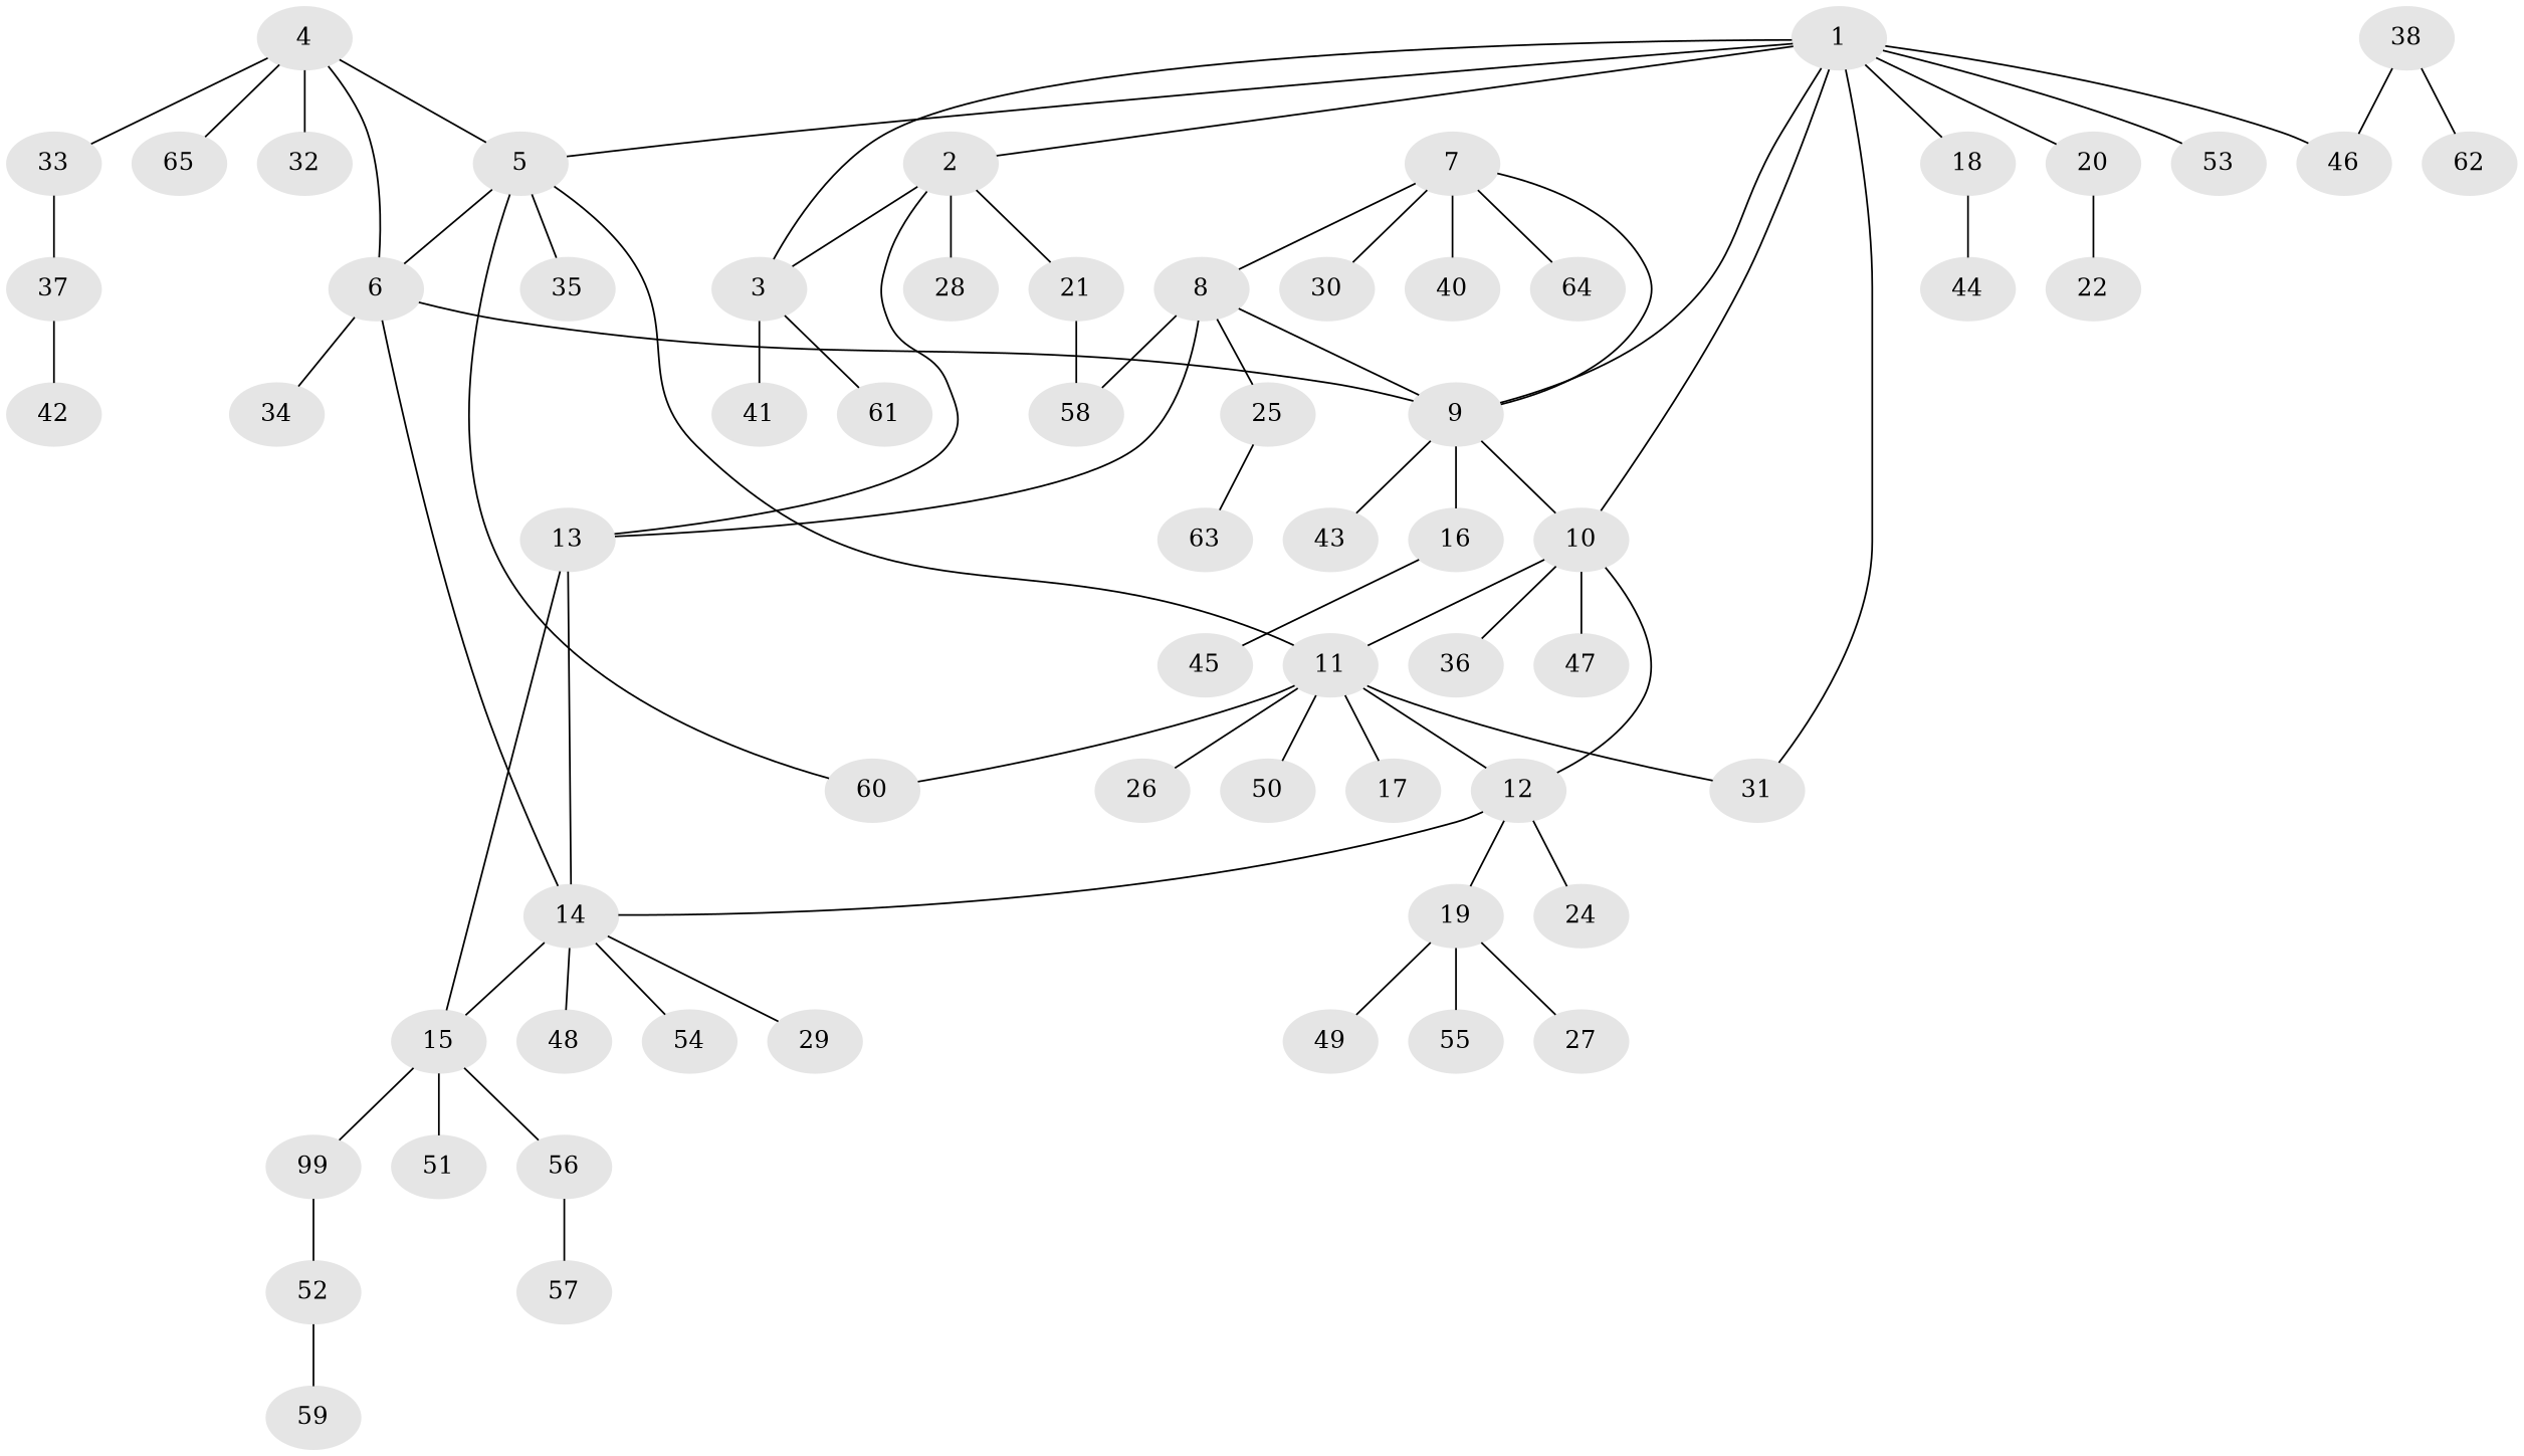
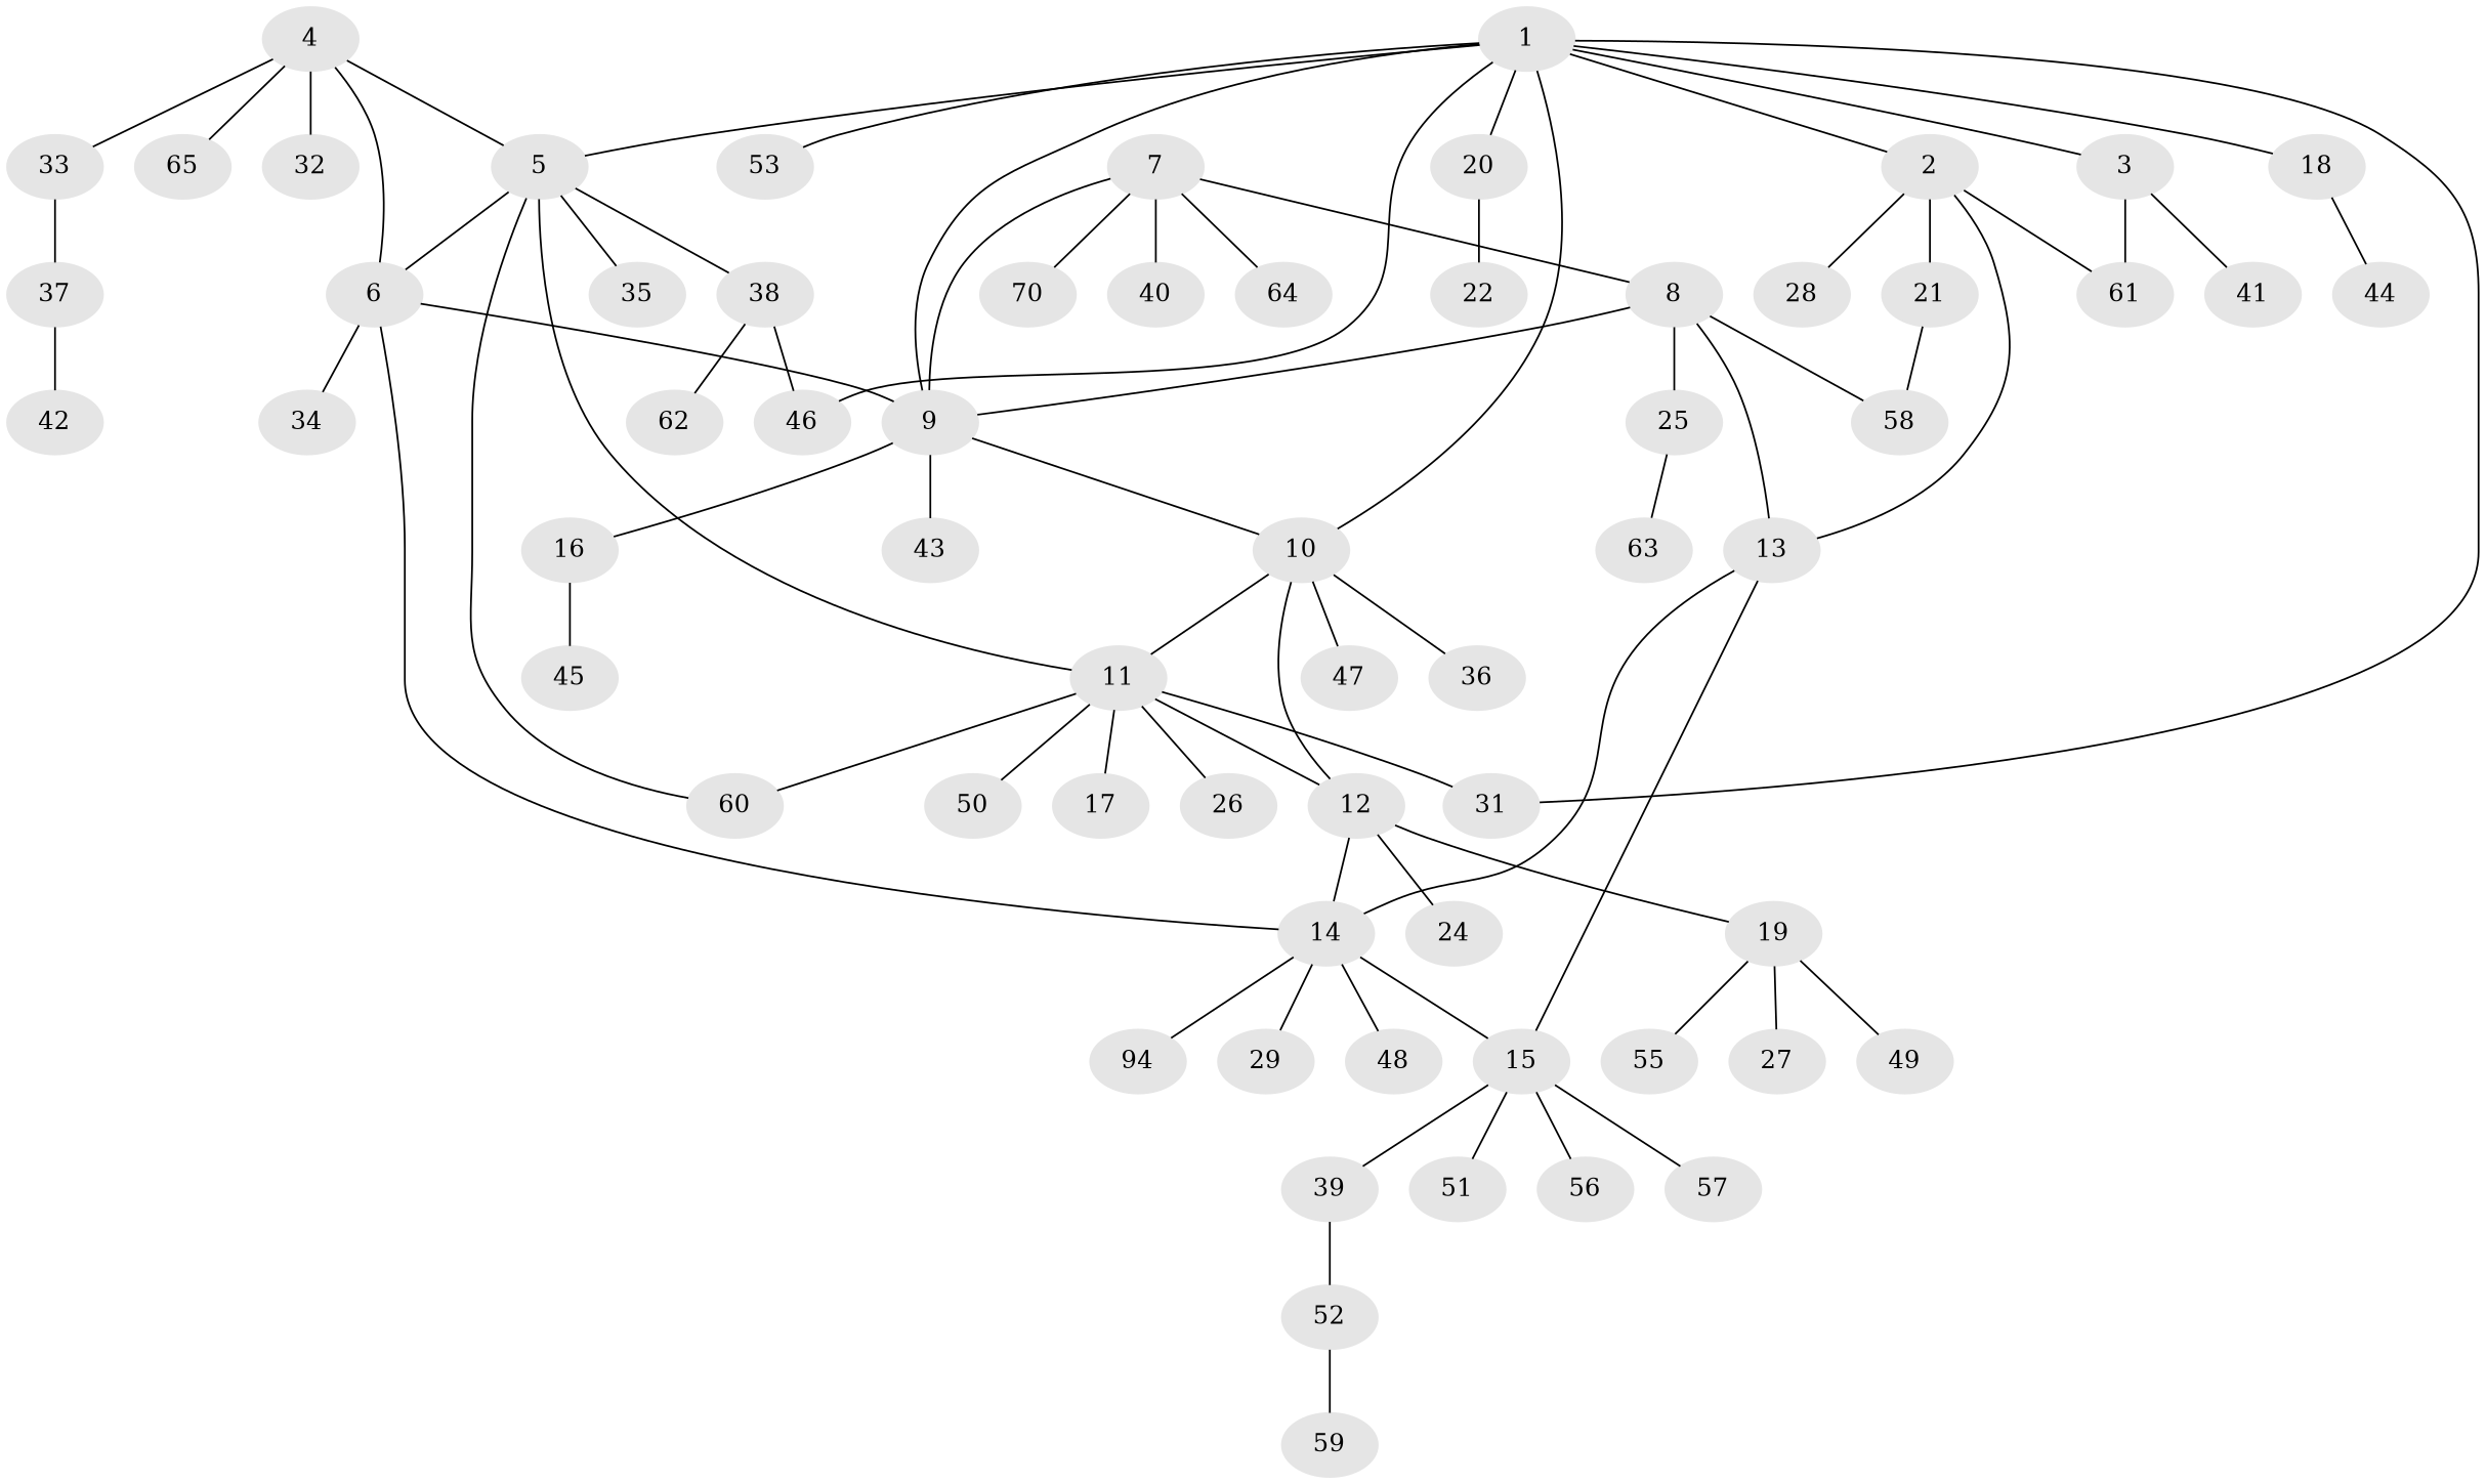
  graph {
    node [color=gray90 style=filled]
    1
    2
    3
    5
    9
    10
    18
    20
    31
    46
    53
    13
    21
    28
    41
    61
    6
    11
    35
    38
    60
    16
    43
    12
    36
    47
    44
    22
    14
    15
    58
    4
    32
    33
    65
    34
    37
    17
    26
    50
    62
    29
    48
-   54
+   54 [label=94]
    7
    8
-   30
+   30 [label=70]
    40
    64
    25
    63
    45
    19
    24
    27
    49
    55
-   39 [label=99]
+   39
    51
    56
    57
    52
    42
    59
    1 -- 2
    1 -- 3
    1 -- 5
    1 -- 9
    1 -- 10
    1 -- 18
    1 -- 20
    1 -- 31
    1 -- 46
    1 -- 53
-   2 -- 3
+   2 -- 61
    2 -- 13
    2 -- 21
    2 -- 28
    3 -- 41
    3 -- 61
    5 -- 6
    5 -- 11
    5 -- 35
+   5 -- 38
    5 -- 60
    9 -- 10
    9 -- 16
    9 -- 43
    10 -- 11
    10 -- 12
    10 -- 36
    10 -- 47
    18 -- 44
    20 -- 22
    13 -- 14
    13 -- 15
    21 -- 58
    6 -- 9
    6 -- 14
    6 -- 34
    11 -- 31
    11 -- 60
    11 -- 12
    11 -- 17
    11 -- 26
    11 -- 50
    38 -- 46
    38 -- 62
    16 -- 45
    12 -- 14
    12 -- 19
    12 -- 24
    14 -- 15
    14 -- 29
    14 -- 48
    14 -- 54
    15 -- 39
    15 -- 51
    15 -- 56
-   56 -- 57
+   15 -- 57
    4 -- 5
    4 -- 6
    4 -- 32
    4 -- 33
    4 -- 65
    33 -- 37
    37 -- 42
    7 -- 9
    7 -- 8
    7 -- 30
    7 -- 40
    7 -- 64
    8 -- 9
    8 -- 13
    8 -- 58
    8 -- 25
    25 -- 63
    19 -- 27
    19 -- 49
    19 -- 55
    39 -- 52
    52 -- 59
  }
